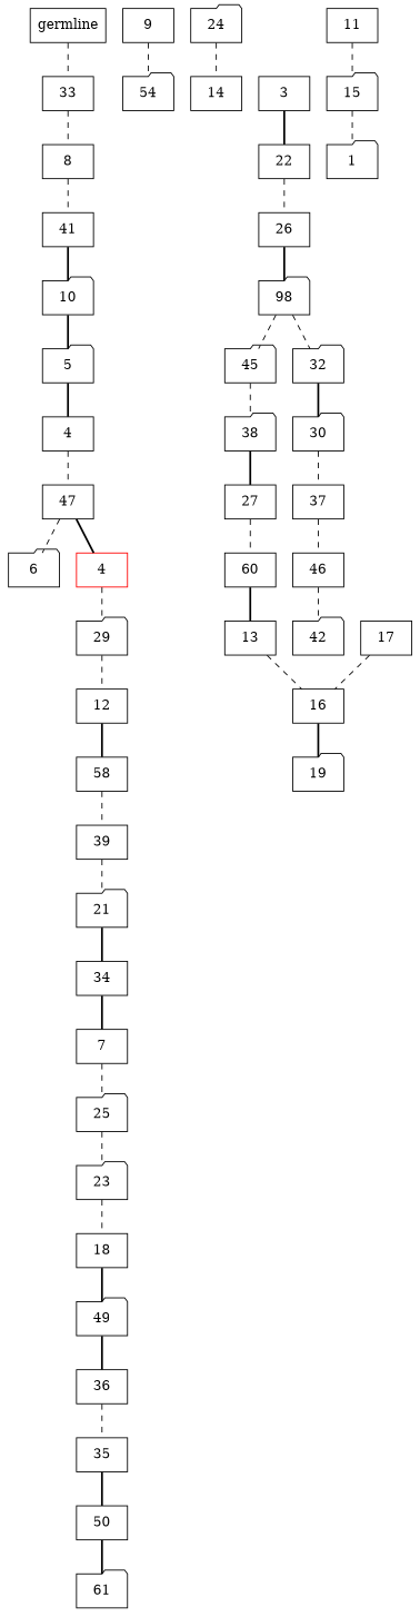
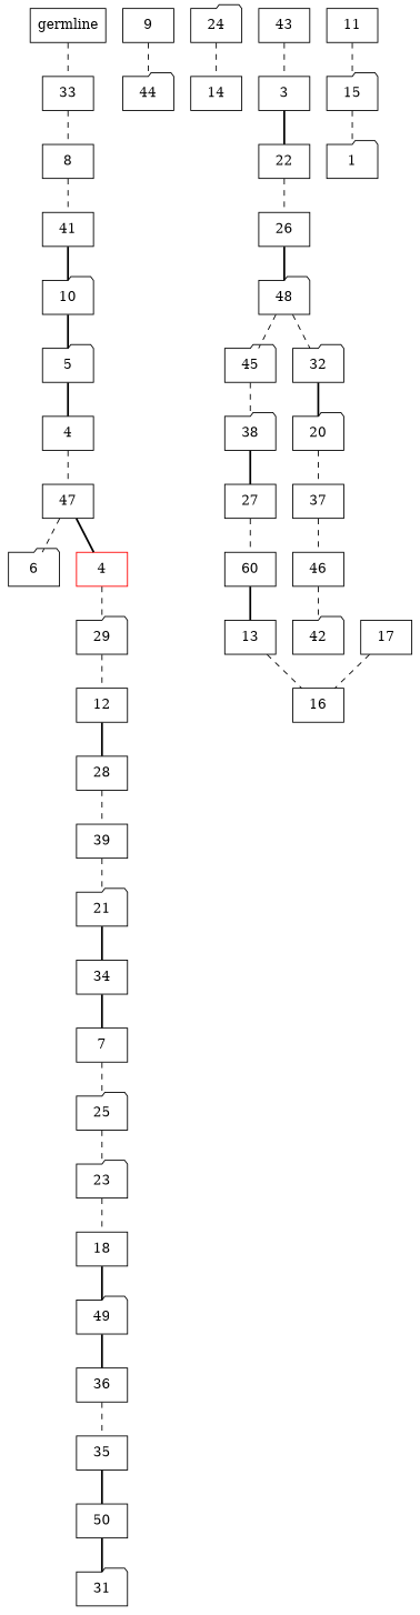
  graph {
    rankdir=UD
    splines=line
    node [shape=box]
    edge [style=dashed]
    n1 [label=germline]
    n2 [label=33]
    n3 [label=8]
    n4 [label=41]
    n5 [label=10 shape=folder]
    n6 [label=5 shape=folder]
    n7 [label=4]
    n8 [label=47]
    n9 [label=6 shape=folder]
    n10 [color=red label=4]
    n11 [label=29 shape=folder]
    n12 [label=9]
-   n13 [label=54 shape=folder]
+   n13 [label=44 shape=folder]
    n14 [label=24 shape=folder]
    n15 [label=14]
+   n16 [label=43]
    n17 [label=3]
    n18 [label=22]
    n19 [label=26]
-   n20 [label=98 shape=folder]
+   n20 [label=48 shape=folder]
    n21 [label=45 shape=folder]
    n22 [label=32 shape=folder]
    n23 [label=38 shape=folder]
-   n24 [label=30 shape=folder]
+   n24 [label=20 shape=folder]
    n25 [label=27]
    n26 [label=60]
    n27 [label=13]
    n28 [label=16]
    n29 [label=17]
-   n30 [label=19 shape=folder]
    n31 [label=11]
    n32 [label=15 shape=folder]
    n33 [label=1 shape=folder]
    n34 [label=37]
    n35 [label=46]
    n36 [label=42 shape=folder]
    n37 [label=12]
-   n38 [label=58]
+   n38 [label=28]
    n39 [label=39]
    n40 [label=21 shape=folder]
    n41 [label=34]
    n42 [label=7]
    n43 [label=25 shape=folder]
    n44 [label=23 shape=folder]
    n45 [label=18]
    n46 [label=49 shape=folder]
    n47 [label=36]
    n48 [label=35]
    n49 [label=50]
-   n50 [label=61 shape=folder]
+   n50 [label=31 shape=folder]
    n1 -- n2
    n2 -- n3
    n3 -- n4
    n4 -- n5 [style=bold]
    n5 -- n6 [style=bold]
    n6 -- n7 [style=bold]
    n7 -- n8
    n8 -- n9
    n8 -- n10 [style=bold]
    n10 -- n11
    n11 -- n37
    n12 -- n13
    n14 -- n15
+   n16 -- n17
    n17 -- n18 [style=bold]
    n18 -- n19
    n19 -- n20 [style=bold]
    n20 -- n21
    n20 -- n22
    n21 -- n23
    n22 -- n24 [style=bold]
    n23 -- n25 [style=bold]
    n24 -- n34
    n25 -- n26
    n26 -- n27 [style=bold]
    n27 -- n28
-   n28 -- n30 [style=bold]
    n29 -- n28
    n31 -- n32
    n32 -- n33
    n34 -- n35
    n35 -- n36
    n37 -- n38 [style=bold]
    n38 -- n39
    n39 -- n40
    n40 -- n41 [style=bold]
    n41 -- n42 [style=bold]
    n42 -- n43
    n43 -- n44
    n44 -- n45
    n45 -- n46 [style=bold]
    n46 -- n47 [style=bold]
    n47 -- n48
    n48 -- n49 [style=bold]
    n49 -- n50 [style=bold]
  }
